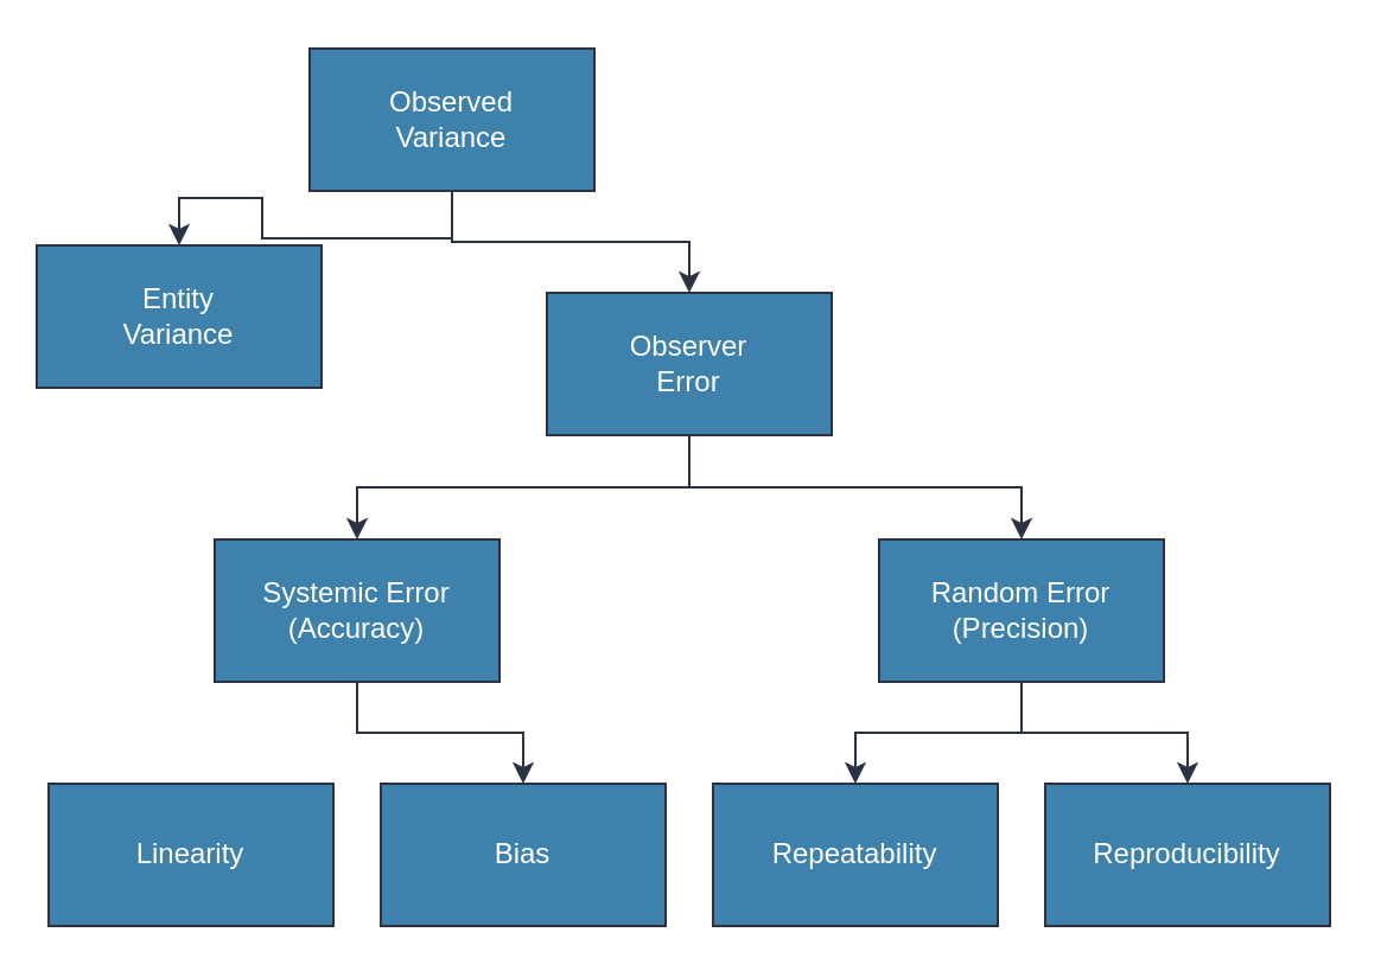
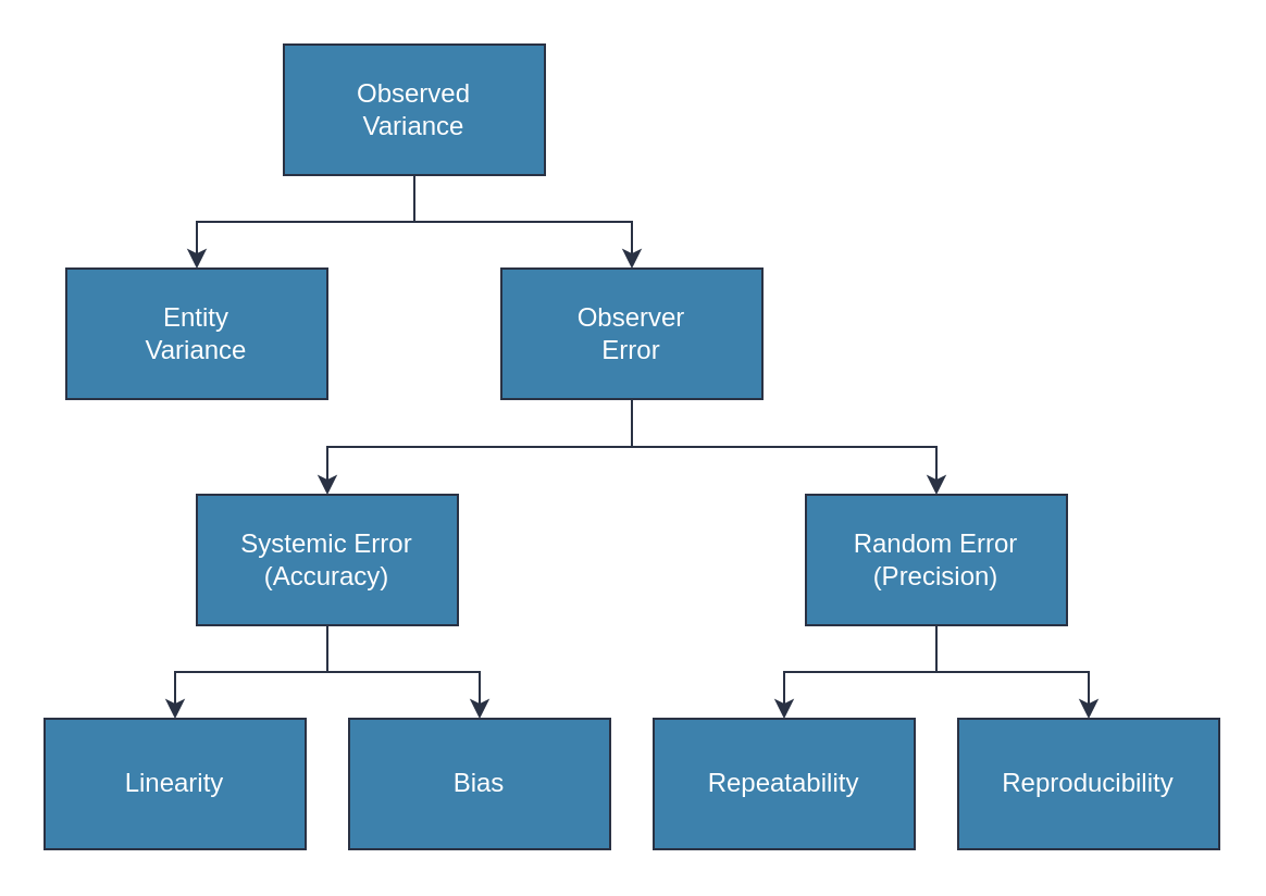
  <mxCell id="0" />
  <mxCell id="1" parent="0" />
  <mxCell id="2" style="edgeStyle=orthogonalEdgeStyle;rounded=0;orthogonalLoop=1;jettySize=auto;html=1;strokeColor=#2A3244;" edge="1" parent="1" source="4" target="8"><mxGeometry relative="1" as="geometry" /></mxCell>
  <mxCell id="3" style="edgeStyle=orthogonalEdgeStyle;rounded=0;orthogonalLoop=1;jettySize=auto;html=1;strokeColor=#2A3244;" edge="1" parent="1" source="4" target="5"><mxGeometry relative="1" as="geometry" /></mxCell>
  <mxCell id="4" value="Observed&lt;br&gt;Variance" style="rounded=0;whiteSpace=wrap;html=1;fillColor=#3D81AC;fontColor=#FFFFFF;strokeColor=#2A3244;" vertex="1" parent="1"><mxGeometry x="130" y="20" width="120" height="60" as="geometry" /></mxCell>
- <mxCell id="5" value="Entity&lt;br&gt;Variance" style="rounded=0;whiteSpace=wrap;html=1;fillColor=#3D81AC;strokeColor=#2A3244;fontColor=#FFFFFF;" vertex="1" parent="1"><mxGeometry x="15" y="103" width="120" height="60" as="geometry" /></mxCell>
+ <mxCell id="5" value="Entity&lt;br&gt;Variance" style="rounded=0;whiteSpace=wrap;html=1;fillColor=#3D81AC;strokeColor=#2A3244;fontColor=#FFFFFF;" vertex="1" parent="1"><mxGeometry x="30" y="123" width="120" height="60" as="geometry" /></mxCell>
  <mxCell id="6" style="edgeStyle=orthogonalEdgeStyle;rounded=0;orthogonalLoop=1;jettySize=auto;html=1;exitX=0.5;exitY=1;exitDx=0;exitDy=0;strokeColor=#2A3244;" edge="1" parent="1" source="8" target="11"><mxGeometry relative="1" as="geometry" /></mxCell>
  <mxCell id="7" style="edgeStyle=orthogonalEdgeStyle;rounded=0;orthogonalLoop=1;jettySize=auto;html=1;exitX=0.5;exitY=1;exitDx=0;exitDy=0;strokeColor=#2A3244;" edge="1" parent="1" source="8" target="14"><mxGeometry relative="1" as="geometry" /></mxCell>
  <mxCell id="8" value="Observer&lt;br&gt;Error" style="rounded=0;whiteSpace=wrap;html=1;fillColor=#3D81AC;fontColor=#FFFFFF;strokeColor=#2A3244;" vertex="1" parent="1"><mxGeometry x="230" y="123" width="120" height="60" as="geometry" /></mxCell>
  <mxCell id="9" style="edgeStyle=orthogonalEdgeStyle;rounded=0;orthogonalLoop=1;jettySize=auto;html=1;strokeColor=#2A3244;" edge="1" parent="1" source="11" target="16"><mxGeometry relative="1" as="geometry" /></mxCell>
  <mxCell id="10" style="edgeStyle=orthogonalEdgeStyle;rounded=0;orthogonalLoop=1;jettySize=auto;html=1;strokeColor=#2A3244;" edge="1" parent="1" source="11" target="15"><mxGeometry relative="1" as="geometry" /></mxCell>
  <mxCell id="11" value="Random Error&lt;br&gt;(Precision)" style="rounded=0;whiteSpace=wrap;html=1;fillColor=#3D81AC;strokeColor=#2A3244;fontColor=#FFFFFF;" vertex="1" parent="1"><mxGeometry x="370" y="227" width="120" height="60" as="geometry" /></mxCell>
  <mxCell id="12" style="edgeStyle=orthogonalEdgeStyle;rounded=0;orthogonalLoop=1;jettySize=auto;html=1;strokeColor=#2A3244;" edge="1" parent="1" source="14" target="18"><mxGeometry relative="1" as="geometry" /></mxCell>
+ <mxCell id="13" style="edgeStyle=orthogonalEdgeStyle;rounded=0;orthogonalLoop=1;jettySize=auto;html=1;strokeColor=#2A3244;" edge="1" parent="1" source="14" target="17"><mxGeometry relative="1" as="geometry" /></mxCell>
  <mxCell id="14" value="Systemic Error&lt;br&gt;(Accuracy)" style="rounded=0;whiteSpace=wrap;html=1;fillColor=#3D81AC;strokeColor=#2A3244;fontColor=#FFFFFF;" vertex="1" parent="1"><mxGeometry x="90" y="227" width="120" height="60" as="geometry" /></mxCell>
  <mxCell id="15" value="Repeatability" style="rounded=0;whiteSpace=wrap;html=1;fillColor=#3D81AC;strokeColor=#2A3244;fontColor=#FFFFFF;" vertex="1" parent="1"><mxGeometry x="300" y="330" width="120" height="60" as="geometry" /></mxCell>
  <mxCell id="16" value="Reproducibility" style="rounded=0;whiteSpace=wrap;html=1;fillColor=#3D81AC;strokeColor=#2A3244;fontColor=#FFFFFF;" vertex="1" parent="1"><mxGeometry x="440" y="330" width="120" height="60" as="geometry" /></mxCell>
  <mxCell id="17" value="Linearity" style="rounded=0;whiteSpace=wrap;html=1;fillColor=#3D81AC;strokeColor=#2A3244;fontColor=#FFFFFF;" vertex="1" parent="1"><mxGeometry x="20" y="330" width="120" height="60" as="geometry" /></mxCell>
  <mxCell id="18" value="Bias" style="rounded=0;whiteSpace=wrap;html=1;fillColor=#3D81AC;strokeColor=#2A3244;fontColor=#FFFFFF;" vertex="1" parent="1"><mxGeometry x="160" y="330" width="120" height="60" as="geometry" /></mxCell>
